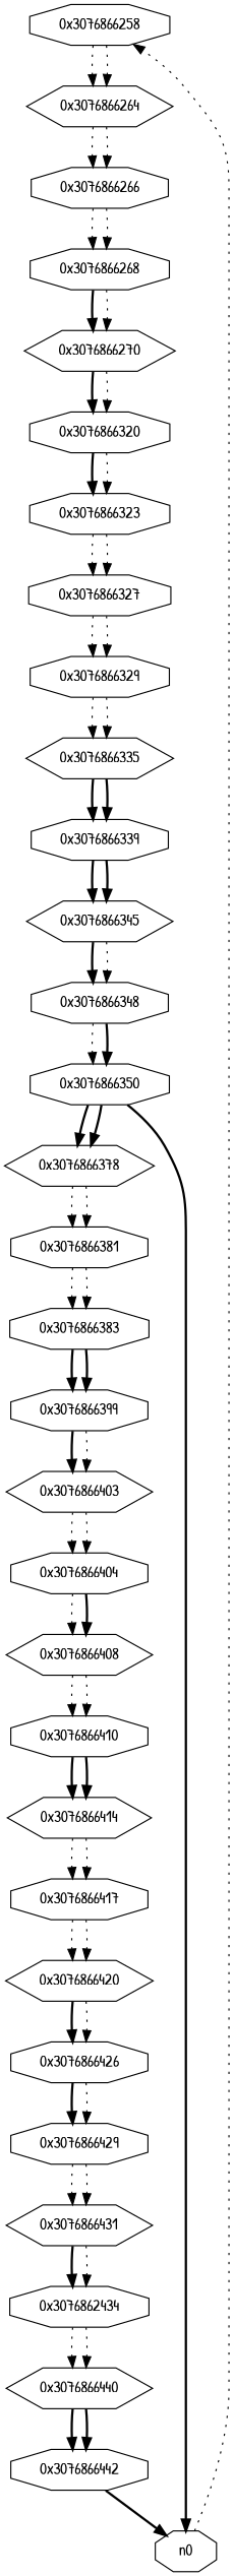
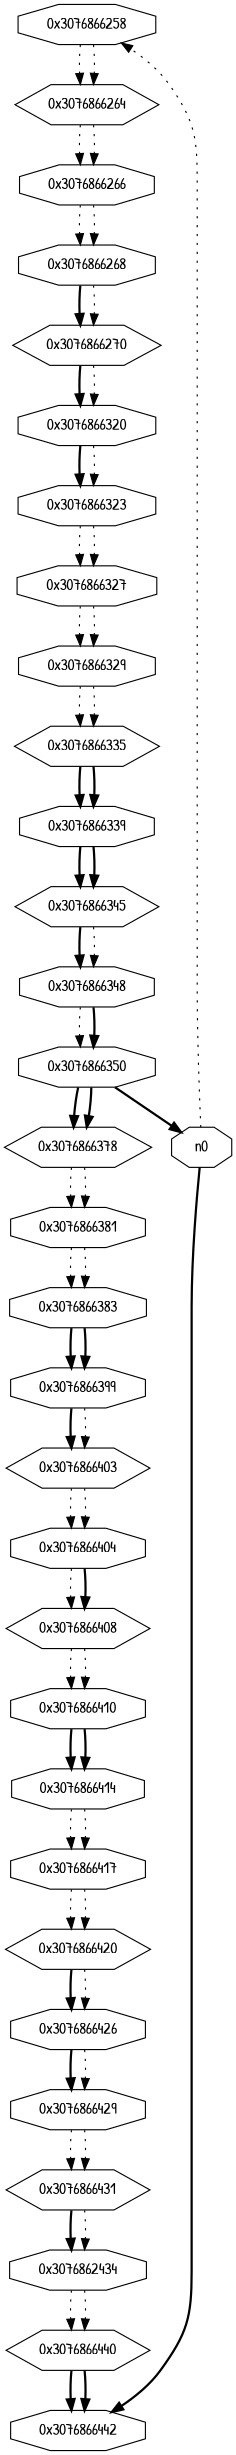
  digraph {
    fontname="Patrick Hand"
    node [fontname="Patrick Hand" shape=octagon]
    edge [fontname="Patrick Hand" style=dotted]
    n1 [label="0x3076866258"]
    n2 [label="0x3076866264" shape=hexagon]
    n3 [label="0x3076866266"]
    n4 [label="0x3076866268"]
    n5 [label="0x3076866270" shape=hexagon]
    n6 [label="0x3076866320"]
    n7 [label="0x3076866323"]
    n8 [label="0x3076866327"]
    n9 [label="0x3076866329"]
    n10 [label="0x3076866335" shape=hexagon]
    n11 [label="0x3076866339"]
    n12 [label="0x3076866345" shape=hexagon]
    n13 [label="0x3076866348"]
    n14 [label="0x3076866350"]
    n15 [label="0x3076866378" shape=hexagon]
    n0
    n16 [label="0x3076866381"]
    n17 [label="0x3076866383"]
    n18 [label="0x3076866399"]
    n19 [label="0x3076866403" shape=hexagon]
    n20 [label="0x3076866404"]
    n21 [label="0x3076866408" shape=hexagon]
    n22 [label="0x3076866410"]
-   n23 [label="0x3076866414" shape=hexagon]
+   n23 [label="0x3076866414"]
    n24 [label="0x3076866417"]
    n25 [label="0x3076866420" shape=hexagon]
    n26 [label="0x3076866426"]
    n27 [label="0x3076866429"]
    n28 [label="0x3076866431" shape=hexagon]
    n29 [label="0x3076862434"]
    n30 [label="0x3076866440" shape=hexagon]
    n31 [label="0x3076866442"]
    n1 -> n2
    n1 -> n2
    n2 -> n3
    n2 -> n3
    n3 -> n4
    n3 -> n4
    n4 -> n5 [style=bold]
    n4 -> n5
    n5 -> n6 [style=bold]
    n5 -> n6
    n6 -> n7 [style=bold]
    n6 -> n7
    n7 -> n8
    n7 -> n8
    n8 -> n9
    n8 -> n9
    n9 -> n10
    n9 -> n10
    n10 -> n11 [style=bold]
    n10 -> n11 [style=bold]
    n11 -> n12 [style=bold]
    n11 -> n12 [style=bold]
    n12 -> n13 [style=bold]
    n12 -> n13
    n13 -> n14
    n13 -> n14 [style=bold]
    n14 -> n15 [style=bold]
    n14 -> n15 [style=bold]
    n14 -> n0 [style=bold]
    n15 -> n16
    n15 -> n16
    n0 -> n1
    n16 -> n17
    n16 -> n17
    n17 -> n18 [style=bold]
    n17 -> n18 [style=bold]
    n18 -> n19 [style=bold]
    n18 -> n19
    n19 -> n20
    n19 -> n20
    n20 -> n21
    n20 -> n21 [style=bold]
    n21 -> n22
    n21 -> n22
    n22 -> n23 [style=bold]
    n22 -> n23 [style=bold]
    n23 -> n24
    n23 -> n24
    n24 -> n25
    n24 -> n25
    n25 -> n26 [style=bold]
    n25 -> n26
    n26 -> n27 [style=bold]
    n26 -> n27
    n27 -> n28
    n27 -> n28
    n28 -> n29 [style=bold]
    n28 -> n29
    n29 -> n30
    n29 -> n30
    n30 -> n31 [style=bold]
    n30 -> n31 [style=bold]
-   n31 -> n0 [style=bold]
+   n0 -> n31 [style=bold]
  }
